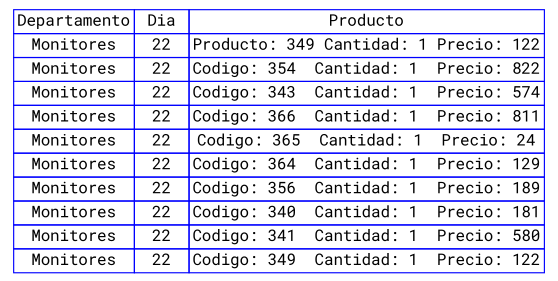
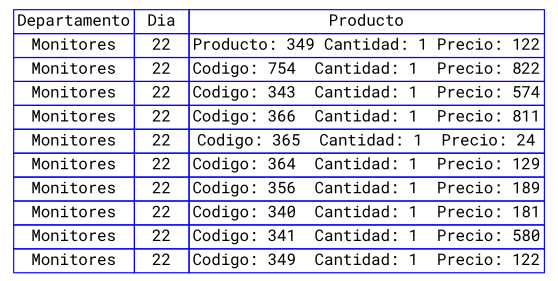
  digraph {
    fontname="Roboto Mono"
-   n1 [label=<      <table border='0' cellborder='1' color='blue' cellspacing='0'> <tr> <td>Departamento</td> <td> Dia </td> <td>Producto</td></tr> <tr> <td>Monitores</td> <td>22</td> <td>Producto: 349 Cantidad: 1 Precio: 122</td> </tr><tr> <td>Monitores</td> <td>22</td> <td>Codigo: 354  Cantidad: 1  Precio: 822</td> </tr> <tr> <td>Monitores</td> <td>22</td> <td>Codigo: 343  Cantidad: 1  Precio: 574</td> </tr> <tr> <td>Monitores</td> <td>22</td> <td>Codigo: 366  Cantidad: 1  Precio: 811</td> </tr> <tr> <td>Monitores</td> <td>22</td> <td>Codigo: 365  Cantidad: 1  Precio: 24</td> </tr> <tr> <td>Monitores</td> <td>22</td> <td>Codigo: 364  Cantidad: 1  Precio: 129</td> </tr> <tr> <td>Monitores</td> <td>22</td> <td>Codigo: 356  Cantidad: 1  Precio: 189</td> </tr> <tr> <td>Monitores</td> <td>22</td> <td>Codigo: 340  Cantidad: 1  Precio: 181</td> </tr> <tr> <td>Monitores</td> <td>22</td> <td>Codigo: 341  Cantidad: 1  Precio: 580</td> </tr> <tr> <td>Monitores</td> <td>22</td> <td>Codigo: 349  Cantidad: 1  Precio: 122</td> </tr> </table>     > shape=plaintext fontname="Roboto Mono"]
+   n1 [label=<      <table border='0' cellborder='1' color='blue' cellspacing='0'> <tr> <td>Departamento</td> <td> Dia </td> <td>Producto</td></tr> <tr> <td>Monitores</td> <td>22</td> <td>Producto: 349 Cantidad: 1 Precio: 122</td> </tr><tr> <td>Monitores</td> <td>22</td> <td>Codigo: 754  Cantidad: 1  Precio: 822</td> </tr> <tr> <td>Monitores</td> <td>22</td> <td>Codigo: 343  Cantidad: 1  Precio: 574</td> </tr> <tr> <td>Monitores</td> <td>22</td> <td>Codigo: 366  Cantidad: 1  Precio: 811</td> </tr> <tr> <td>Monitores</td> <td>22</td> <td>Codigo: 365  Cantidad: 1  Precio: 24</td> </tr> <tr> <td>Monitores</td> <td>22</td> <td>Codigo: 364  Cantidad: 1  Precio: 129</td> </tr> <tr> <td>Monitores</td> <td>22</td> <td>Codigo: 356  Cantidad: 1  Precio: 189</td> </tr> <tr> <td>Monitores</td> <td>22</td> <td>Codigo: 340  Cantidad: 1  Precio: 181</td> </tr> <tr> <td>Monitores</td> <td>22</td> <td>Codigo: 341  Cantidad: 1  Precio: 580</td> </tr> <tr> <td>Monitores</td> <td>22</td> <td>Codigo: 349  Cantidad: 1  Precio: 122</td> </tr> </table>     > shape=plaintext fontname="Roboto Mono"]
  }
